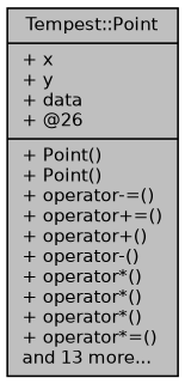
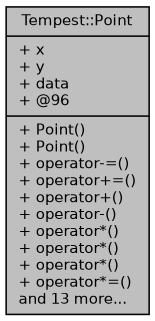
  digraph {
-   n1 [color=black fillcolor=grey75 fontcolor=black fontname=Helvetica fontsize=10 height=0.2 label="{Tempest::Point\n|+ x\l+ y\l+ data\l+ @26\l|+ Point()\l+ Point()\l+ operator-=()\l+ operator+=()\l+ operator+()\l+ operator-()\l+ operator*()\l+ operator*()\l+ operator*()\l+ operator*=()\land 13 more...\l}" shape=record style=filled width=0.4]
+   n1 [color=black fillcolor=grey75 fontcolor=black fontname=Helvetica fontsize=10 height=0.2 label="{Tempest::Point\n|+ x\l+ y\l+ data\l+ @96\l|+ Point()\l+ Point()\l+ operator-=()\l+ operator+=()\l+ operator+()\l+ operator-()\l+ operator*()\l+ operator*()\l+ operator*()\l+ operator*=()\land 13 more...\l}" shape=record style=filled width=0.4]
  }
